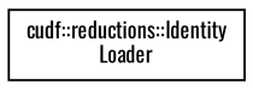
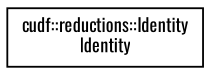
  digraph {
    rankdir=LR
    fontname=Oswald
-   n1 [color=black fillcolor=white fontname=Oswald fontsize=10 height=0.2 label="cudf::reductions::Identity\lLoader" shape=record style=filled width=0.4]
+   n1 [color=black fillcolor=white fontname=Oswald fontsize=10 height=0.2 label="cudf::reductions::Identity\lIdentity" shape=record style=filled width=0.4]
  }
